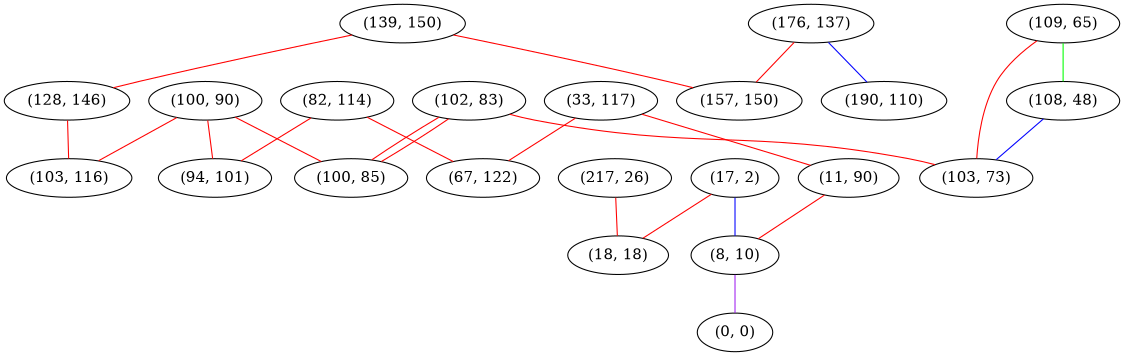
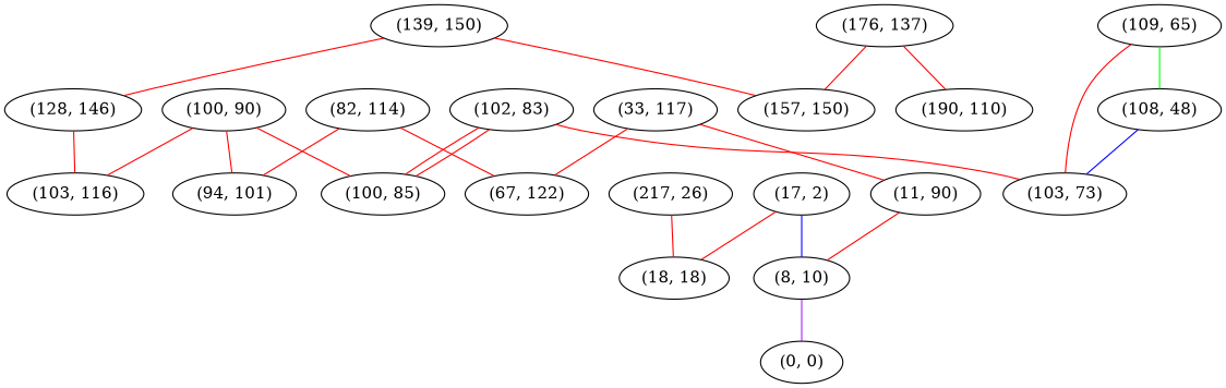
  graph {
    edge [color=red weight=1]
    "(102, 83)"
    "(100, 85)"
    "(103, 73)"
    "(33, 117)"
    "(11, 90)"
    "(67, 122)"
    "(8, 10)"
    "(109, 65)"
    "(108, 48)"
    "(82, 114)"
    "(94, 101)"
    "(100, 90)"
    "(103, 116)"
    "(0, 0)"
    "(17, 2)"
    "(18, 18)"
    "(176, 137)"
    "(157, 150)"
    "(190, 110)"
    "(139, 150)"
    "(128, 146)"
    "(217, 26)"
    "(102, 83)" -- "(100, 85)"
    "(102, 83)" -- "(100, 85)"
    "(102, 83)" -- "(103, 73)"
    "(33, 117)" -- "(11, 90)"
    "(33, 117)" -- "(67, 122)"
    "(11, 90)" -- "(8, 10)"
    "(8, 10)" -- "(0, 0)" [color=purple weight=4]
    "(109, 65)" -- "(103, 73)"
    "(109, 65)" -- "(108, 48)" [color=green weight=2]
    "(108, 48)" -- "(103, 73)" [color=blue]
    "(82, 114)" -- "(67, 122)"
    "(82, 114)" -- "(94, 101)"
    "(100, 90)" -- "(100, 85)"
    "(100, 90)" -- "(94, 101)"
    "(100, 90)" -- "(103, 116)"
    "(17, 2)" -- "(8, 10)" [color=blue weight=3]
    "(17, 2)" -- "(18, 18)"
    "(176, 137)" -- "(157, 150)"
-   "(176, 137)" -- "(190, 110)" [color=blue]
+   "(176, 137)" -- "(190, 110)"
    "(139, 150)" -- "(157, 150)"
    "(139, 150)" -- "(128, 146)"
    "(128, 146)" -- "(103, 116)"
    "(217, 26)" -- "(18, 18)"
  }
